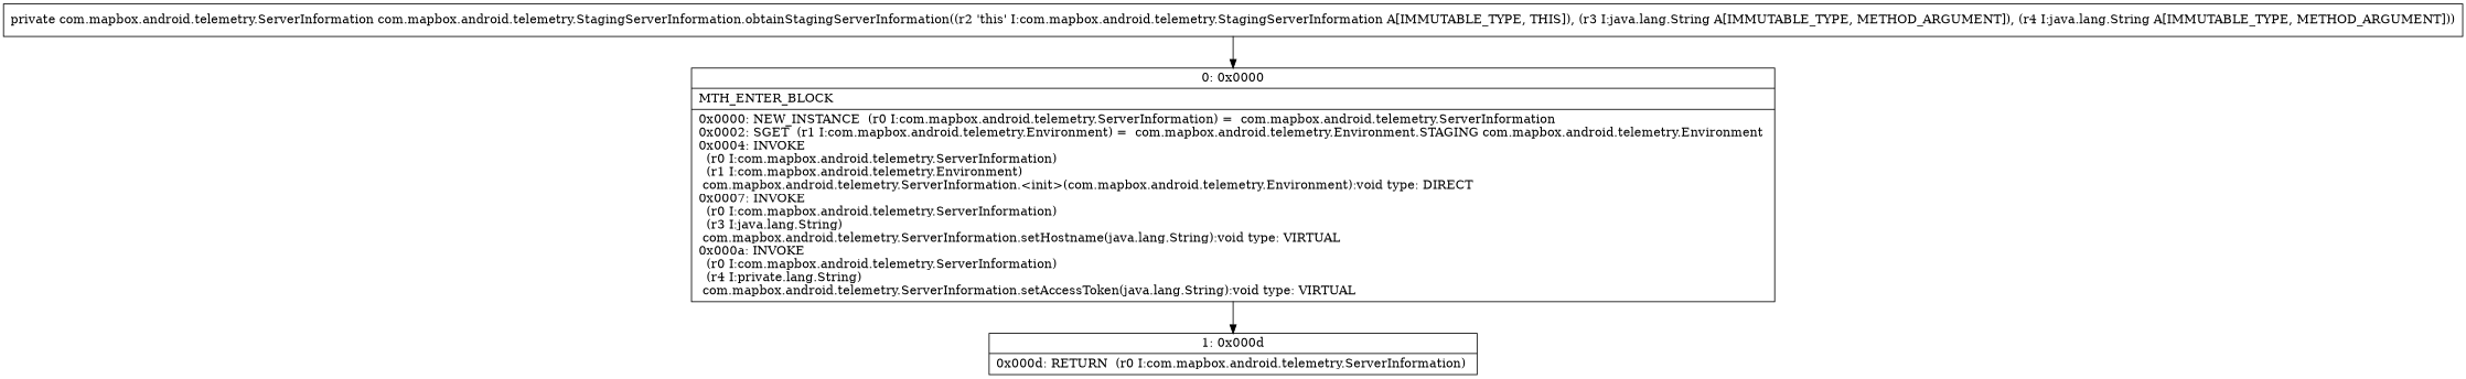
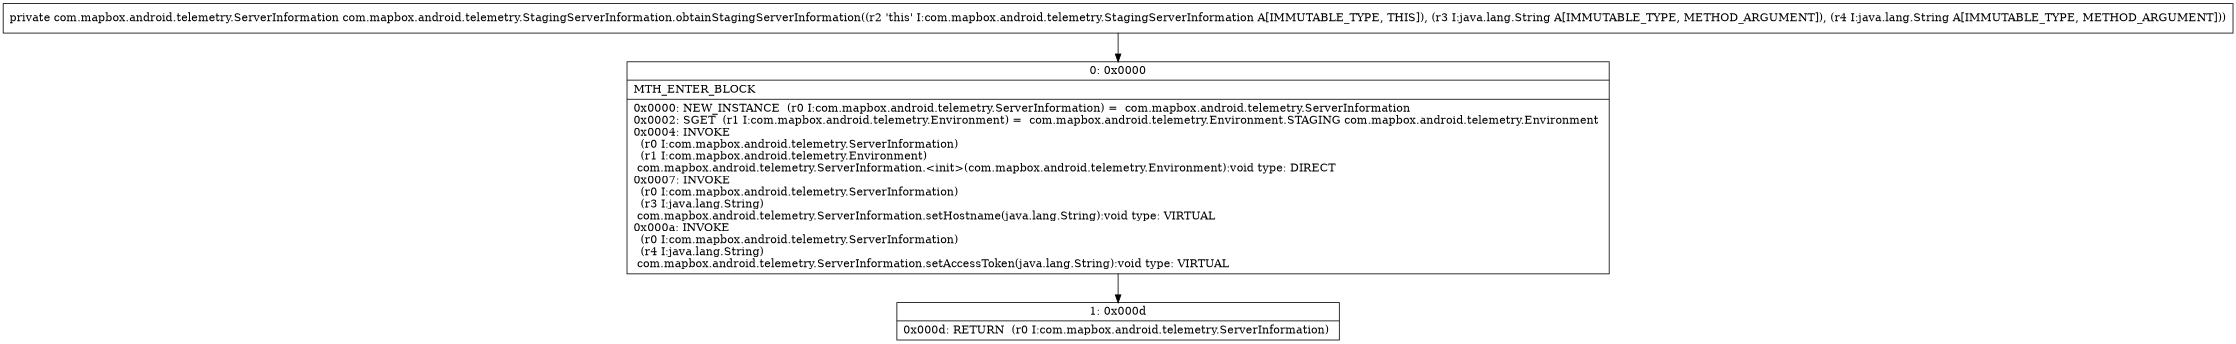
  digraph {
    node [shape=record]
-   n1 [label="{0\:\ 0x0000|MTH_ENTER_BLOCK\l|0x0000: NEW_INSTANCE  (r0 I:com.mapbox.android.telemetry.ServerInformation) =  com.mapbox.android.telemetry.ServerInformation \l0x0002: SGET  (r1 I:com.mapbox.android.telemetry.Environment) =  com.mapbox.android.telemetry.Environment.STAGING com.mapbox.android.telemetry.Environment \l0x0004: INVOKE  \l  (r0 I:com.mapbox.android.telemetry.ServerInformation)\l  (r1 I:com.mapbox.android.telemetry.Environment)\l com.mapbox.android.telemetry.ServerInformation.\<init\>(com.mapbox.android.telemetry.Environment):void type: DIRECT \l0x0007: INVOKE  \l  (r0 I:com.mapbox.android.telemetry.ServerInformation)\l  (r3 I:java.lang.String)\l com.mapbox.android.telemetry.ServerInformation.setHostname(java.lang.String):void type: VIRTUAL \l0x000a: INVOKE  \l  (r0 I:com.mapbox.android.telemetry.ServerInformation)\l  (r4 I:private.lang.String)\l com.mapbox.android.telemetry.ServerInformation.setAccessToken(java.lang.String):void type: VIRTUAL \l}"]
+   n1 [label="{0\:\ 0x0000|MTH_ENTER_BLOCK\l|0x0000: NEW_INSTANCE  (r0 I:com.mapbox.android.telemetry.ServerInformation) =  com.mapbox.android.telemetry.ServerInformation \l0x0002: SGET  (r1 I:com.mapbox.android.telemetry.Environment) =  com.mapbox.android.telemetry.Environment.STAGING com.mapbox.android.telemetry.Environment \l0x0004: INVOKE  \l  (r0 I:com.mapbox.android.telemetry.ServerInformation)\l  (r1 I:com.mapbox.android.telemetry.Environment)\l com.mapbox.android.telemetry.ServerInformation.\<init\>(com.mapbox.android.telemetry.Environment):void type: DIRECT \l0x0007: INVOKE  \l  (r0 I:com.mapbox.android.telemetry.ServerInformation)\l  (r3 I:java.lang.String)\l com.mapbox.android.telemetry.ServerInformation.setHostname(java.lang.String):void type: VIRTUAL \l0x000a: INVOKE  \l  (r0 I:com.mapbox.android.telemetry.ServerInformation)\l  (r4 I:java.lang.String)\l com.mapbox.android.telemetry.ServerInformation.setAccessToken(java.lang.String):void type: VIRTUAL \l}"]
    n2 [label="{1\:\ 0x000d|0x000d: RETURN  (r0 I:com.mapbox.android.telemetry.ServerInformation) \l}"]
    n3 [label="{private com.mapbox.android.telemetry.ServerInformation com.mapbox.android.telemetry.StagingServerInformation.obtainStagingServerInformation((r2 'this' I:com.mapbox.android.telemetry.StagingServerInformation A[IMMUTABLE_TYPE, THIS]), (r3 I:java.lang.String A[IMMUTABLE_TYPE, METHOD_ARGUMENT]), (r4 I:java.lang.String A[IMMUTABLE_TYPE, METHOD_ARGUMENT])) }"]
    n1 -> n2
    n3 -> n1
  }
